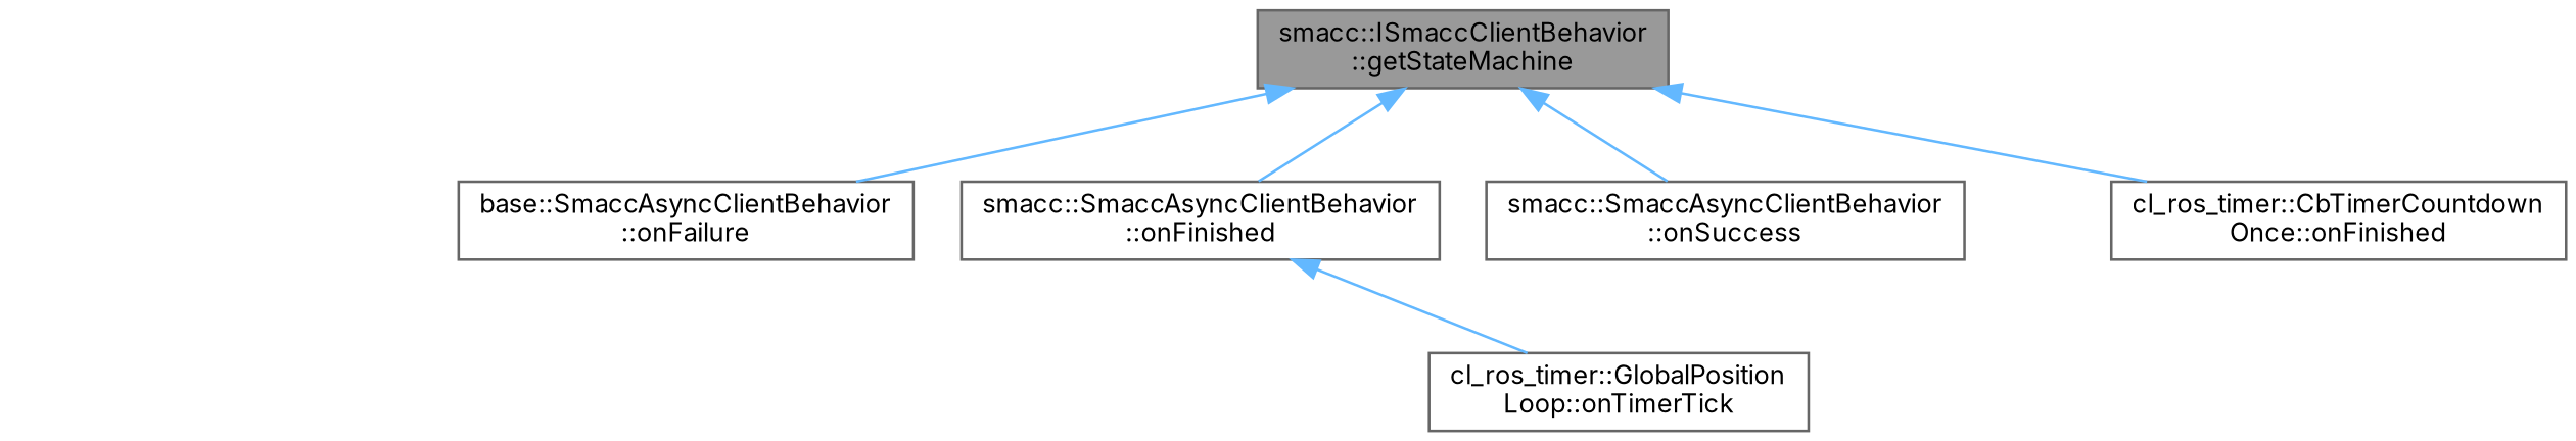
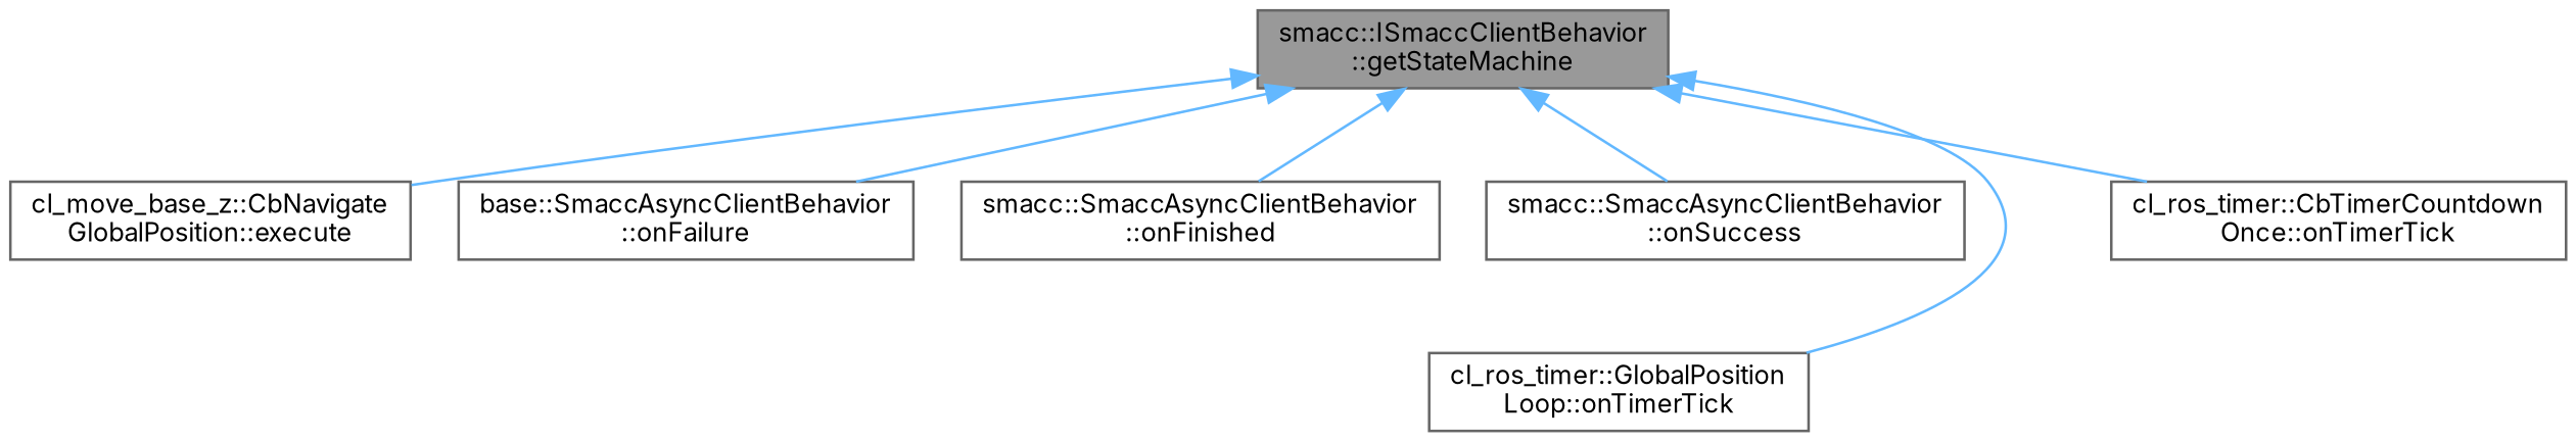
  digraph {
    fontname=Inter
    rankdir=TB
    node [color=grey40 fillcolor=white fontname=Inter fontsize=10 shape=box style=filled]
    edge [color=steelblue1 dir=back fontname=Inter fontsize=10 labelfontname=Helvetica labelfontsize=10 style=solid]
    n1 [color=gray40 fillcolor=grey60 fontcolor=black height=0.2 label="smacc::ISmaccClientBehavior\l::getStateMachine" width=0.4]
+   n2 [height=0.2 label="cl_move_base_z::CbNavigate\lGlobalPosition::execute" width=0.4]
    n3 [height=0.2 label="base::SmaccAsyncClientBehavior\l::onFailure" width=0.4]
    n4 [height=0.2 label="smacc::SmaccAsyncClientBehavior\l::onFinished" width=0.4]
    n5 [height=0.2 label="smacc::SmaccAsyncClientBehavior\l::onSuccess" width=0.4]
    n6 [height=0.2 label="cl_ros_timer::GlobalPosition\lLoop::onTimerTick" width=0.4]
-   n7 [height=0.2 label="cl_ros_timer::CbTimerCountdown\lOnce::onFinished" width=0.4]
+   n7 [height=0.2 label="cl_ros_timer::CbTimerCountdown\lOnce::onTimerTick" width=0.4]
+   n1 -> n2
    n1 -> n3
    n1 -> n4
    n1 -> n5
-   n4 -> n6
+   n1 -> n6
    n1 -> n7
  }
